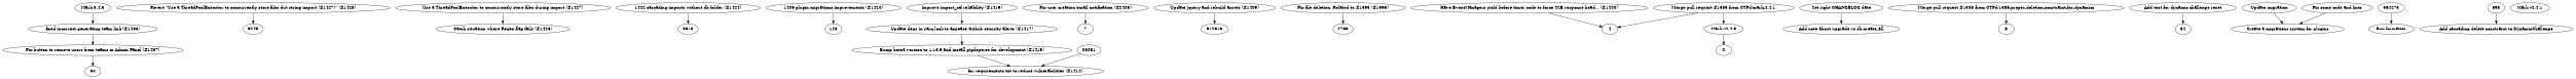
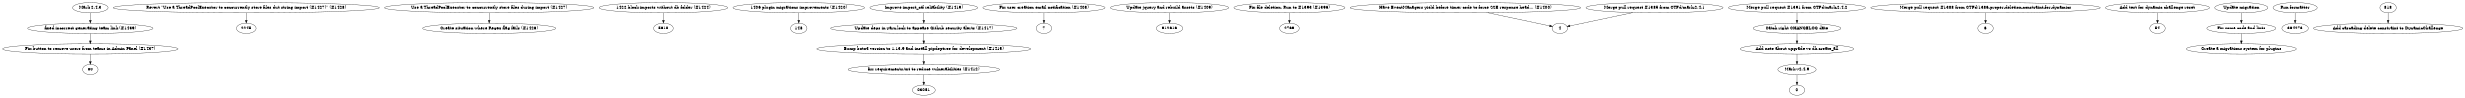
  digraph {
-   n1 [label="Mark 8.4.3"]
-   n2 [label="fixed incorrect generating team link (#1433)"]
+   n1 [label="Mark 2.4.3"]
+   n2 [label="fixed incorrect generating team link (#1439)"]
    n3 [label="Fix button to remove users from teams in Admin Panel (#1437)"]
    80
    n5 [label="Revert \"Use a ThreadPoolExecutor to concurrently store files dut string import (#1427)\" (#1428)"]
-   2245 [label=9245]
+   2245
    n7 [label="Use a ThreadPoolExecutor to concurrently store files during import (#1427)"]
-   n8 [label="Catch situation where Regex flag fails (#1426)"]
-   n9 [label="1422 cascading imports without db folder (#1424)"]
+   n8 [label="Create situation where Regex flag fails (#1426)"]
+   n9 [label="1422 block imports without db folder (#1424)"]
    5618
    n11 [label="1406 plugin migrations improvements (#1420)"]
    148
    n13 [label="Improve import_ctf reliability (#1419)"]
    n14 [label="Update deps in yarn.lock to appease Github security alerts (#1417)"]
    n15 [label="Bump boto3 version to 1.13.9 and install pipdeptree for development (#1415)"]
    n16 [label="fix: requirements.txt to reduce vulnerabilities (#1412)"]
    03051
-   n18 [label="Fix user creation email notification (#2408)"]
+   n18 [label="Fix user creation email notification (#1408)"]
    7
    n20 [label="Update jquery and rebuild assets (#1409)"]
    n21 [label=912616]
-   n22 [label="Fix file deletion. Related to #1393 (#1396)"]
+   n22 [label="Fix file deletion. Run to #1393 (#1396)"]
    2769
    n24 [label="Have EventManagers yield before timer code to force SSE response head… (#1400)"]
    n25 [label=4]
-   n27 [label="Set right CHANGELOG date"]
+   n26 [label="Merge pull request #1391 from CTFd/mark-2.4.2"]
+   n27 [label="Catch right CHANGELOG date"]
    n28 [label="Add note about upgrade vs db.create_all"]
    n29 [label="Mark v2.4.9"]
    0
    n31 [label="Merge pull request #1388 from CTFd/1386-proper-deletion-constraint-for-dynamics"]
    6
    n33 [label="Add test for dynamic challenge reset"]
    n34 [label=54]
    n35 [label="Update migration"]
    n36 [label="Fix some code and lints"]
    n37 [label="Create a migrations system for plugins"]
    n38 [label="Run formatter"]
    364273
    n40 [label="Add cascading delete constraint to DynamicChallenge"]
-   818 [label=898]
+   818
    n42 [label="Merge pull request #1385 from CTFd/mark-2.4.1"]
-   n43 [label="Mark v2.4.1"]
    n1 -> n2
    n2 -> n3
    n3 -> 80
    n5 -> 2245
    n7 -> n8
    n9 -> 5618
    n11 -> 148
    n13 -> n14
    n14 -> n15
    n15 -> n16
-   03051 -> n16
+   n16 -> 03051
    n18 -> 7
    n20 -> n21
    n22 -> 2769
    n24 -> n25
+   n26 -> n27
    n27 -> n28
-   n42 -> n29
+   n28 -> n29
    n29 -> 0
    n31 -> 6
    n33 -> n34
-   n35 -> n37
+   n35 -> n36
    n36 -> n37
-   364273 -> n38
+   n38 -> 364273
    818 -> n40
    n42 -> n25
  }
